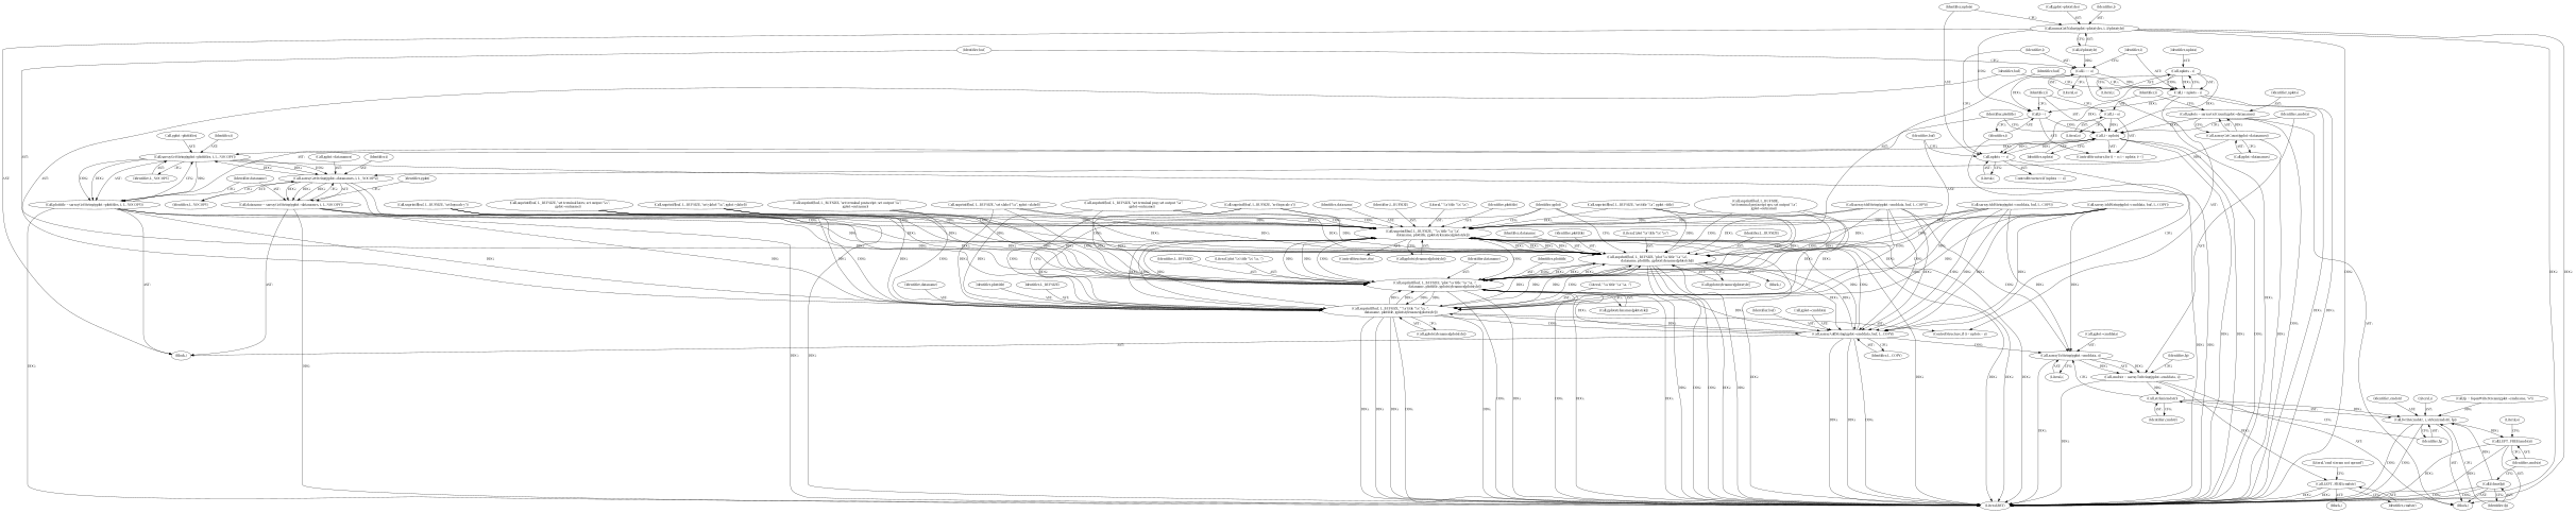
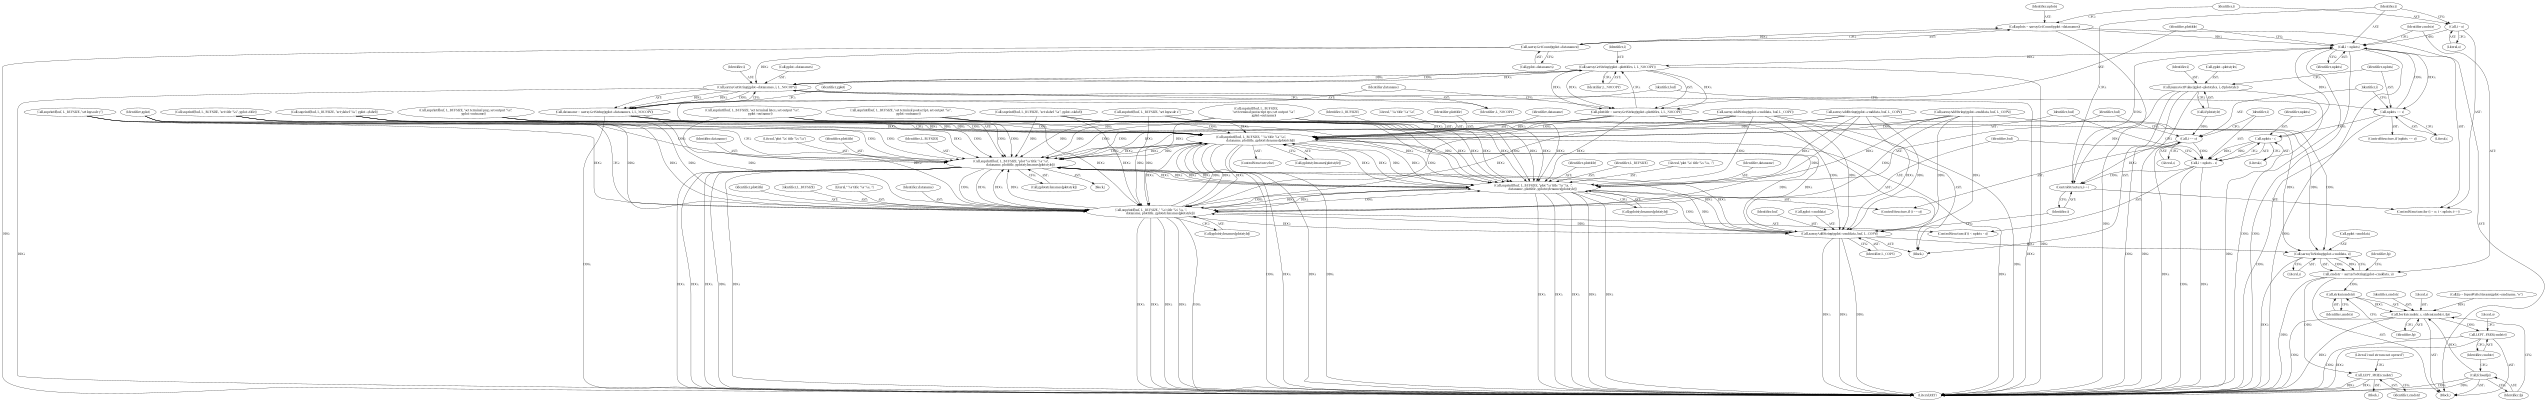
  digraph {
    fontname="Playfair Display"
    node [fontname="Playfair Display"]
    edge [fontname="Playfair Display"]
    n1 [label="(Call,sarrayGetString(gplot->plottitles, i, L_NOCOPY))"]
    n2 [label="(Call,sarrayGetString(gplot->datanames, i, L_NOCOPY))"]
    n3 [label="(Call,plottitle = sarrayGetString(gplot->plottitles, i, L_NOCOPY))"]
    n4 [label="(Identifier,L_NOCOPY)"]
    n5 [label="(Literal,RET)"]
    n6 [label="(Call,dataname = sarrayGetString(gplot->datanames, i, L_NOCOPY))"]
    n7 [label="(Identifier,L_NOCOPY)"]
    n8 [label="(Block,)"]
    n9 [label="(Call,snprintf(buf, L_BUFSIZE, \"plot '%s' title '%s' %s\",\n                      dataname, plottitle, gplotstylenames[plotstyle]))"]
    n10 [label="(Call,snprintf(buf, L_BUFSIZE, \"plot '%s' title '%s' %s, \\\",\n                      dataname, plottitle, gplotstylenames[plotstyle]))"]
    n11 [label="(Call,snprintf(buf, L_BUFSIZE, \" '%s' title '%s' %s, \\\",\n                      dataname, plottitle, gplotstylenames[plotstyle]))"]
    n12 [label="(Call,snprintf(buf, L_BUFSIZE, \" '%s' title '%s' %s\",\n                      dataname, plottitle, gplotstylenames[plotstyle]))"]
    n13 [label="(Call,i < nplots)"]
    n14 [label="(Call,nplots == 1)"]
    n15 [label="(Identifier,nplots)"]
    n16 [label="(ControlStructure,for (i = 0; i < nplots; i++))"]
    n17 [label="(Call,nplots - 1)"]
    n18 [label="(ControlStructure,if (nplots == 1))"]
    n19 [label="(Literal,1)"]
-   n20 [label="(Call,i++)"]
+   n20 [label="(ControlStructure,i++)"]
    n21 [label="(Identifier,i)"]
    n22 [label="(Call,sarrayAddString(gplot->cmddata, buf, L_COPY))"]
    n23 [label="(Call,numaGetIValue(gplot->plotstyles, i, &plotstyle))"]
    n24 [label="(Call,&plotstyle)"]
    n25 [label="(Call,i == 0)"]
    n26 [label="(Call,i < nplots - 1)"]
+   n27 [label="(ControlStructure,if (i == 0))"]
    n28 [label="(Literal,0)"]
    n29 [label="(Call,sarrayGetCount(gplot->datanames))"]
    n30 [label="(Call,nplots = sarrayGetCount(gplot->datanames))"]
    n31 [label="(Call,gplot->datanames)"]
    n32 [label="(Block,)"]
    n33 [label="(ControlStructure,if (i < nplots - 1))"]
    n34 [label="(Literal,1)"]
    n35 [label="(Call,i = 0)"]
    n36 [label="(Literal,0)"]
    n37 [label="(Call,gplotstylenames[plotstyle])"]
    n38 [label="(Block,)"]
    n39 [label="(Call,gplotstylenames[plotstyle])"]
    n40 [label="(Call,gplotstylenames[plotstyle])"]
    n41 [label="(ControlStructure,else)"]
    n42 [label="(Call,gplotstylenames[plotstyle])"]
    n43 [label="(Call,sarrayToString(gplot->cmddata, 1))"]
    n44 [label="(Identifier,L_COPY)"]
    n45 [label="(Call,cmdstr = sarrayToString(gplot->cmddata, 1))"]
    n46 [label="(Literal,1)"]
    n47 [label="(Call,LEPT_FREE(cmdstr))"]
    n48 [label="(Call,strlen(cmdstr))"]
    n49 [label="(Block,)"]
    n50 [label="(Identifier,cmdstr)"]
    n51 [label="(Call,fwrite(cmdstr, 1, strlen(cmdstr), fp))"]
    n52 [label="(Identifier,cmdstr)"]
    n53 [label="(Call,LEPT_FREE(cmdstr))"]
    n54 [label="(Identifier,fp)"]
    n55 [label="(Call,fclose(fp))"]
    n56 [label="(Identifier,fp)"]
    n57 [label="(Identifier,cmdstr)"]
    n58 [label="(Call,snprintf(buf, L_BUFSIZE, \"set logscale y\"))"]
    n59 [label="(Identifier,i)"]
-   n60 [label="(Call,gplot->plottitles)"]
    n61 [label="(Identifier,plottitle)"]
    n62 [label="(Call,snprintf(buf, L_BUFSIZE, \"set xlabel '%s'\", gplot->xlabel))"]
    n63 [label="(Identifier,buf)"]
    n64 [label="(Identifier,dataname)"]
    n65 [label="(Identifier,buf)"]
    n66 [label="(Identifier,plottitle)"]
    n67 [label="(Identifier,i)"]
    n68 [label="(Identifier,buf)"]
    n69 [label="(Identifier,plottitle)"]
    n70 [label="(Identifier,L_BUFSIZE)"]
    n71 [label="(Identifier,i)"]
    n72 [label="(Identifier,dataname)"]
    n73 [label="(Call,gplot->cmddata)"]
    n74 [label="(Call,sarrayAddString(gplot->cmddata, buf, L_COPY))"]
    n75 [label="(Identifier,L_BUFSIZE)"]
    n76 [label="(Literal,\" '%s' title '%s' %s\")"]
    n77 [label="(Identifier,fp)"]
    n78 [label="(Literal,\" '%s' title '%s' %s, \\\")"]
    n79 [label="(Identifier,cmdstr)"]
    n80 [label="(Identifier,i)"]
    n81 [label="(Call,snprintf(buf, L_BUFSIZE, \"set terminal png; set output '%s'\",\n                  gplot->outname))"]
    n82 [label="(Identifier,plottitle)"]
    n83 [label="(Identifier,buf)"]
    n84 [label="(Literal,0)"]
    n85 [label="(Identifier,buf)"]
    n86 [label="(Identifier,L_BUFSIZE)"]
    n87 [label="(Call,snprintf(buf, L_BUFSIZE, \"set terminal latex; set output '%s'\",\n                  gplot->outname))"]
    n88 [label="(Identifier,nplots)"]
    n89 [label="(Literal,\"plot '%s' title '%s' %s, \\\")"]
    n90 [label="(Identifier,gplot)"]
    n91 [label="(Call,gplot->cmddata)"]
    n92 [label="(Identifier,dataname)"]
    n93 [label="(Identifier,plottitle)"]
    n94 [label="(Literal,\"plot '%s' title '%s' %s\")"]
    n95 [label="(Call,sarrayAddString(gplot->cmddata, buf, L_COPY))"]
    n96 [label="(Call,gplot->plotstyles)"]
    n97 [label="(Identifier,i)"]
    n98 [label="(Identifier,nplots)"]
    n99 [label="(Identifier,dataname)"]
    n100 [label="(Literal,1)"]
    n101 [label="(Call,snprintf(buf, L_BUFSIZE, \"set title '%s'\", gplot->title))"]
    n102 [label="(Call,snprintf(buf, L_BUFSIZE, \"set ylabel '%s'\", gplot->ylabel))"]
    n103 [label="(Identifier,i)"]
    n104 [label="(Identifier,L_BUFSIZE)"]
    n105 [label="(Identifier,nplots)"]
    n106 [label="(Identifier,gplot)"]
    n107 [label="(Call,sarrayAddString(gplot->cmddata, buf, L_COPY))"]
    n108 [label="(Call,snprintf(buf, L_BUFSIZE, \"set terminal postscript; set output '%s'\",\n                  gplot->outname))"]
    n109 [label="(Identifier,cmdstr)"]
    n110 [label="(Identifier,dataname)"]
    n111 [label="(Literal,\"cmd stream not opened\")"]
    n112 [label="(Call,fp = fopenWriteStream(gplot->cmdname, \"w\"))"]
    n113 [label="(Identifier,i)"]
    n114 [label="(Call,gplot->datanames)"]
    n115 [label="(Call,snprintf(buf, L_BUFSIZE, \"set logscale x\"))"]
    n116 [label="(Call,snprintf(buf, L_BUFSIZE,\n                  \"set terminal postscript eps; set output '%s'\",\n                  gplot->outname))"]
    n1 -> n2 [label="DDG: "]
    n1 -> n2 [label="DDG: "]
    n1 -> n3 [label="AST: "]
    n1 -> n3 [label="DDG: "]
    n1 -> n3 [label="DDG: "]
    n1 -> n3 [label="DDG: "]
    n1 -> n4 [label="CFG: "]
    n1 -> n5 [label="DDG: "]
    n2 -> n1 [label="DDG: "]
    n2 -> n5 [label="DDG: "]
    n2 -> n5 [label="DDG: "]
    n2 -> n6 [label="AST: "]
    n2 -> n6 [label="DDG: "]
    n2 -> n6 [label="DDG: "]
    n2 -> n6 [label="DDG: "]
    n2 -> n7 [label="CFG: "]
    n3 -> n1 [label="CFG: "]
    n3 -> n5 [label="DDG: "]
    n3 -> n8 [label="AST: "]
    n3 -> n9 [label="DDG: "]
    n3 -> n10 [label="DDG: "]
    n3 -> n11 [label="DDG: "]
    n3 -> n12 [label="DDG: "]
    n4 -> n1 [label="AST: "]
    n6 -> n2 [label="CFG: "]
    n6 -> n5 [label="DDG: "]
    n6 -> n8 [label="AST: "]
    n6 -> n9 [label="DDG: "]
    n6 -> n10 [label="DDG: "]
    n6 -> n11 [label="DDG: "]
    n6 -> n12 [label="DDG: "]
    n7 -> n2 [label="AST: "]
    n9 -> n5 [label="DDG: "]
    n9 -> n5 [label="DDG: "]
    n9 -> n5 [label="DDG: "]
    n9 -> n5 [label="DDG: "]
    n9 -> n5 [label="DDG: "]
    n9 -> n10 [label="DDG: "]
    n9 -> n10 [label="DDG: "]
    n9 -> n11 [label="DDG: "]
    n9 -> n11 [label="DDG: "]
    n9 -> n12 [label="DDG: "]
    n9 -> n12 [label="DDG: "]
    n9 -> n22 [label="DDG: "]
    n9 -> n37 [label="CFG: "]
    n9 -> n38 [label="AST: "]
    n10 -> n5 [label="DDG: "]
    n10 -> n5 [label="DDG: "]
    n10 -> n5 [label="DDG: "]
    n10 -> n5 [label="DDG: "]
    n10 -> n5 [label="DDG: "]
    n10 -> n9 [label="DDG: "]
    n10 -> n9 [label="DDG: "]
    n10 -> n11 [label="DDG: "]
    n10 -> n11 [label="DDG: "]
    n10 -> n12 [label="DDG: "]
    n10 -> n12 [label="DDG: "]
    n10 -> n22 [label="DDG: "]
+   n10 -> n27 [label="AST: "]
    n10 -> n39 [label="CFG: "]
    n11 -> n5 [label="DDG: "]
    n11 -> n5 [label="DDG: "]
    n11 -> n5 [label="DDG: "]
    n11 -> n5 [label="DDG: "]
    n11 -> n5 [label="DDG: "]
    n11 -> n9 [label="DDG: "]
    n11 -> n9 [label="DDG: "]
    n11 -> n10 [label="DDG: "]
    n11 -> n10 [label="DDG: "]
    n11 -> n12 [label="DDG: "]
    n11 -> n12 [label="DDG: "]
    n11 -> n22 [label="DDG: "]
    n11 -> n33 [label="AST: "]
    n11 -> n40 [label="CFG: "]
    n12 -> n5 [label="DDG: "]
    n12 -> n5 [label="DDG: "]
    n12 -> n5 [label="DDG: "]
    n12 -> n5 [label="DDG: "]
    n12 -> n5 [label="DDG: "]
    n12 -> n9 [label="DDG: "]
    n12 -> n9 [label="DDG: "]
    n12 -> n10 [label="DDG: "]
    n12 -> n10 [label="DDG: "]
    n12 -> n11 [label="DDG: "]
    n12 -> n11 [label="DDG: "]
    n12 -> n22 [label="DDG: "]
    n12 -> n41 [label="AST: "]
    n12 -> n42 [label="CFG: "]
    n13 -> n1 [label="DDG: "]
    n13 -> n5 [label="DDG: "]
    n13 -> n5 [label="DDG: "]
    n13 -> n5 [label="DDG: "]
    n13 -> n14 [label="DDG: "]
    n13 -> n15 [label="CFG: "]
    n13 -> n16 [label="AST: "]
    n14 -> n5 [label="DDG: "]
    n14 -> n13 [label="DDG: "]
-   n17 -> n14 [label="DDG: "]
+   n14 -> n17 [label="DDG: "]
    n14 -> n18 [label="AST: "]
    n14 -> n19 [label="CFG: "]
    n15 -> n13 [label="AST: "]
    n17 -> n13 [label="DDG: "]
    n17 -> n26 [label="AST: "]
    n17 -> n26 [label="DDG: "]
    n17 -> n26 [label="DDG: "]
    n17 -> n34 [label="CFG: "]
    n19 -> n14 [label="AST: "]
    n20 -> n13 [label="DDG: "]
    n20 -> n16 [label="AST: "]
    n20 -> n21 [label="CFG: "]
    n21 -> n20 [label="AST: "]
    n21 -> n22 [label="CFG: "]
    n22 -> n5 [label="DDG: "]
    n22 -> n5 [label="DDG: "]
    n22 -> n5 [label="DDG: "]
    n22 -> n8 [label="AST: "]
    n22 -> n9 [label="DDG: "]
    n22 -> n10 [label="DDG: "]
    n22 -> n11 [label="DDG: "]
    n22 -> n12 [label="DDG: "]
    n22 -> n43 [label="DDG: "]
    n22 -> n44 [label="CFG: "]
    n23 -> n5 [label="DDG: "]
    n23 -> n5 [label="DDG: "]
    n23 -> n5 [label="DDG: "]
    n23 -> n8 [label="AST: "]
    n23 -> n20 [label="DDG: "]
    n23 -> n24 [label="CFG: "]
    n24 -> n23 [label="AST: "]
    n24 -> n25 [label="DDG: "]
    n25 -> n5 [label="DDG: "]
    n25 -> n20 [label="DDG: "]
    n25 -> n26 [label="DDG: "]
+   n25 -> n27 [label="AST: "]
    n25 -> n28 [label="CFG: "]
    n26 -> n5 [label="DDG: "]
    n26 -> n5 [label="DDG: "]
    n26 -> n17 [label="CFG: "]
    n26 -> n20 [label="DDG: "]
    n26 -> n33 [label="AST: "]
    n28 -> n25 [label="AST: "]
    n29 -> n2 [label="DDG: "]
    n29 -> n5 [label="DDG: "]
    n29 -> n30 [label="AST: "]
    n29 -> n30 [label="DDG: "]
    n29 -> n31 [label="CFG: "]
    n30 -> n5 [label="DDG: "]
    n30 -> n13 [label="DDG: "]
    n30 -> n29 [label="CFG: "]
    n30 -> n32 [label="AST: "]
    n31 -> n29 [label="AST: "]
    n34 -> n17 [label="AST: "]
    n35 -> n13 [label="DDG: "]
    n35 -> n16 [label="AST: "]
    n35 -> n36 [label="CFG: "]
    n36 -> n35 [label="AST: "]
    n37 -> n9 [label="AST: "]
    n39 -> n10 [label="AST: "]
    n40 -> n11 [label="AST: "]
    n42 -> n12 [label="AST: "]
    n43 -> n5 [label="DDG: "]
    n43 -> n45 [label="AST: "]
    n43 -> n45 [label="DDG: "]
    n43 -> n45 [label="DDG: "]
    n43 -> n46 [label="CFG: "]
    n44 -> n22 [label="AST: "]
    n45 -> n5 [label="DDG: "]
    n45 -> n32 [label="AST: "]
-   n48 -> n43 [label="CFG: "]
+   n45 -> n43 [label="CFG: "]
    n45 -> n47 [label="DDG: "]
    n45 -> n48 [label="DDG: "]
    n46 -> n43 [label="AST: "]
    n47 -> n5 [label="DDG: "]
    n47 -> n5 [label="DDG: "]
    n47 -> n49 [label="AST: "]
    n47 -> n50 [label="CFG: "]
    n48 -> n51 [label="AST: "]
    n48 -> n51 [label="DDG: "]
    n48 -> n52 [label="CFG: "]
    n50 -> n47 [label="AST: "]
    n51 -> n5 [label="DDG: "]
    n51 -> n5 [label="DDG: "]
    n51 -> n32 [label="AST: "]
    n51 -> n53 [label="DDG: "]
    n51 -> n54 [label="CFG: "]
    n52 -> n48 [label="AST: "]
    n53 -> n5 [label="DDG: "]
    n53 -> n5 [label="DDG: "]
    n53 -> n32 [label="AST: "]
    n53 -> n57 [label="CFG: "]
    n54 -> n48 [label="CFG: "]
    n54 -> n51 [label="AST: "]
    n55 -> n5 [label="DDG: "]
    n55 -> n5 [label="DDG: "]
    n55 -> n32 [label="AST: "]
    n55 -> n51 [label="DDG: "]
    n55 -> n56 [label="CFG: "]
    n56 -> n51 [label="CFG: "]
    n56 -> n55 [label="AST: "]
    n57 -> n53 [label="AST: "]
    n57 -> n55 [label="CFG: "]
    n58 -> n9 [label="DDG: "]
    n58 -> n10 [label="DDG: "]
    n58 -> n11 [label="DDG: "]
    n58 -> n12 [label="DDG: "]
    n59 -> n23 [label="AST: "]
-   n60 -> n1 [label="AST: "]
    n61 -> n12 [label="AST: "]
    n62 -> n9 [label="DDG: "]
    n62 -> n10 [label="DDG: "]
    n62 -> n11 [label="DDG: "]
    n62 -> n12 [label="DDG: "]
    n63 -> n11 [label="AST: "]
    n63 -> n26 [label="CFG: "]
    n64 -> n9 [label="AST: "]
    n65 -> n22 [label="AST: "]
    n66 -> n9 [label="AST: "]
    n67 -> n14 [label="CFG: "]
    n67 -> n25 [label="AST: "]
    n68 -> n10 [label="AST: "]
    n68 -> n25 [label="CFG: "]
    n69 -> n11 [label="AST: "]
    n70 -> n11 [label="AST: "]
    n71 -> n30 [label="CFG: "]
    n71 -> n35 [label="AST: "]
    n72 -> n12 [label="AST: "]
    n73 -> n22 [label="AST: "]
    n74 -> n9 [label="DDG: "]
    n74 -> n10 [label="DDG: "]
    n74 -> n11 [label="DDG: "]
    n74 -> n12 [label="DDG: "]
    n74 -> n22 [label="DDG: "]
    n74 -> n22 [label="DDG: "]
    n74 -> n43 [label="DDG: "]
    n75 -> n12 [label="AST: "]
    n76 -> n12 [label="AST: "]
    n77 -> n45 [label="CFG: "]
    n78 -> n11 [label="AST: "]
    n79 -> n51 [label="AST: "]
    n80 -> n25 [label="CFG: "]
    n80 -> n26 [label="AST: "]
    n81 -> n9 [label="DDG: "]
    n81 -> n10 [label="DDG: "]
    n81 -> n11 [label="DDG: "]
    n81 -> n12 [label="DDG: "]
    n82 -> n10 [label="AST: "]
    n83 -> n9 [label="AST: "]
    n83 -> n14 [label="CFG: "]
    n84 -> n53 [label="CFG: "]
    n85 -> n12 [label="AST: "]
    n85 -> n26 [label="CFG: "]
    n86 -> n10 [label="AST: "]
    n87 -> n9 [label="DDG: "]
    n87 -> n10 [label="DDG: "]
    n87 -> n11 [label="DDG: "]
    n87 -> n12 [label="DDG: "]
    n88 -> n17 [label="AST: "]
    n89 -> n10 [label="AST: "]
    n90 -> n9 [label="CFG: "]
    n90 -> n10 [label="CFG: "]
    n90 -> n11 [label="CFG: "]
    n90 -> n12 [label="CFG: "]
    n91 -> n43 [label="AST: "]
    n92 -> n11 [label="AST: "]
    n93 -> n3 [label="AST: "]
    n93 -> n13 [label="CFG: "]
    n94 -> n9 [label="AST: "]
    n95 -> n9 [label="DDG: "]
    n95 -> n10 [label="DDG: "]
    n95 -> n11 [label="DDG: "]
    n95 -> n12 [label="DDG: "]
    n95 -> n22 [label="DDG: "]
    n95 -> n22 [label="DDG: "]
    n95 -> n43 [label="DDG: "]
    n96 -> n23 [label="AST: "]
    n97 -> n2 [label="AST: "]
    n98 -> n30 [label="AST: "]
    n99 -> n3 [label="CFG: "]
    n99 -> n6 [label="AST: "]
    n100 -> n51 [label="AST: "]
    n101 -> n9 [label="DDG: "]
    n101 -> n10 [label="DDG: "]
    n101 -> n11 [label="DDG: "]
    n101 -> n12 [label="DDG: "]
    n102 -> n9 [label="DDG: "]
    n102 -> n10 [label="DDG: "]
    n102 -> n11 [label="DDG: "]
    n102 -> n12 [label="DDG: "]
    n103 -> n1 [label="AST: "]
    n104 -> n9 [label="AST: "]
    n105 -> n14 [label="AST: "]
    n105 -> n23 [label="CFG: "]
    n106 -> n6 [label="CFG: "]
    n107 -> n9 [label="DDG: "]
    n107 -> n10 [label="DDG: "]
    n107 -> n11 [label="DDG: "]
    n107 -> n12 [label="DDG: "]
    n107 -> n22 [label="DDG: "]
    n107 -> n22 [label="DDG: "]
    n107 -> n43 [label="DDG: "]
    n108 -> n9 [label="DDG: "]
    n108 -> n10 [label="DDG: "]
    n108 -> n11 [label="DDG: "]
    n108 -> n12 [label="DDG: "]
    n109 -> n13 [label="CFG: "]
    n109 -> n45 [label="AST: "]
    n110 -> n10 [label="AST: "]
    n111 -> n47 [label="CFG: "]
    n112 -> n51 [label="DDG: "]
    n113 -> n13 [label="AST: "]
    n113 -> n20 [label="CFG: "]
    n113 -> n35 [label="CFG: "]
    n114 -> n2 [label="AST: "]
    n115 -> n9 [label="DDG: "]
    n115 -> n10 [label="DDG: "]
    n115 -> n11 [label="DDG: "]
    n115 -> n12 [label="DDG: "]
    n116 -> n9 [label="DDG: "]
    n116 -> n10 [label="DDG: "]
    n116 -> n11 [label="DDG: "]
    n116 -> n12 [label="DDG: "]
  }
